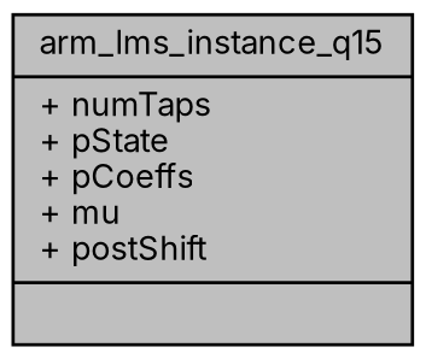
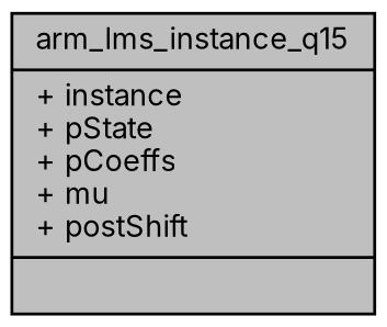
  digraph {
    fontname=Inter
-   n1 [color=black fillcolor=grey75 fontcolor=black fontname=Inter fontsize=10 height=0.2 label="{arm_lms_instance_q15\n|+ numTaps\l+ pState\l+ pCoeffs\l+ mu\l+ postShift\l|}" shape=record style=filled width=0.4]
+   n1 [color=black fillcolor=grey75 fontcolor=black fontname=Inter fontsize=10 height=0.2 label="{arm_lms_instance_q15\n|+ instance\l+ pState\l+ pCoeffs\l+ mu\l+ postShift\l|}" shape=record style=filled width=0.4]
  }
